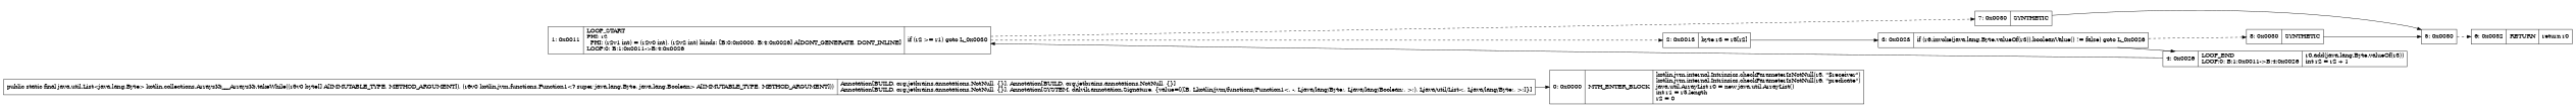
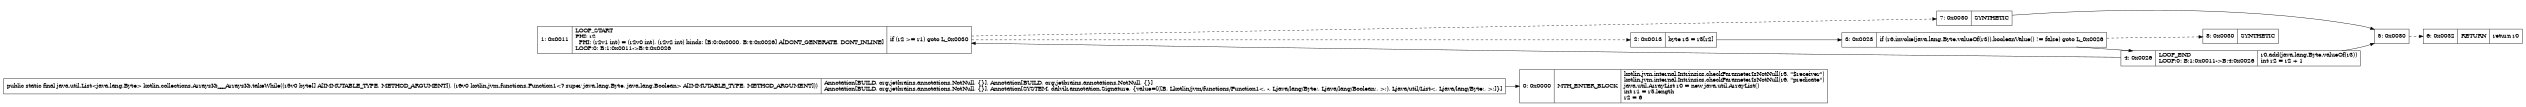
  digraph {
    rankdir=LR
    node [shape=record]
-   n1 [label="{0\:\ 0x0000|MTH_ENTER_BLOCK\l|kotlin.jvm.internal.Intrinsics.checkParameterIsNotNull(r5, \"$receiver\")\lkotlin.jvm.internal.Intrinsics.checkParameterIsNotNull(r6, \"predicate\")\ljava.util.ArrayList r0 = new java.util.ArrayList()\lint r1 = r5.length\lr2 = 0\l}"]
+   n1 [label="{0\:\ 0x0000|MTH_ENTER_BLOCK\l|kotlin.jvm.internal.Intrinsics.checkParameterIsNotNull(r5, \"$receiver\")\lkotlin.jvm.internal.Intrinsics.checkParameterIsNotNull(r6, \"predicate\")\ljava.util.ArrayList r0 = new java.util.ArrayList()\lint r1 = r5.length\lr2 = 6\l}"]
    n2 [label="{1\:\ 0x0011|LOOP_START\lPHI: r2 \l  PHI: (r2v1 int) = (r2v0 int), (r2v2 int) binds: [B:0:0x0000, B:4:0x0026] A[DONT_GENERATE, DONT_INLINE]\lLOOP:0: B:1:0x0011\-\>B:4:0x0026\l|if (r2 \>= r1) goto L_0x0030\l}"]
    n3 [label="{2\:\ 0x0013|byte r3 = r5[r2]\l}"]
    n4 [label="{7\:\ 0x0030|SYNTHETIC\l}"]
    n5 [label="{3\:\ 0x0023|if (r6.invoke(java.lang.Byte.valueOf(r3)).booleanValue() != false) goto L_0x0026\l}"]
    n6 [label="{5\:\ 0x0030}"]
    n7 [label="{4\:\ 0x0026|LOOP_END\lLOOP:0: B:1:0x0011\-\>B:4:0x0026\l|r0.add(java.lang.Byte.valueOf(r3))\lint r2 = r2 + 1\l}"]
    n8 [label="{8\:\ 0x0030|SYNTHETIC\l}"]
    n9 [label="{6\:\ 0x0032|RETURN\l|return r0\l}"]
    n10 [label="{public static final java.util.List\<java.lang.Byte\> kotlin.collections.ArraysKt___ArraysKt.takeWhile((r5v0 byte[] A[IMMUTABLE_TYPE, METHOD_ARGUMENT]), (r6v0 kotlin.jvm.functions.Function1\<? super java.lang.Byte, java.lang.Boolean\> A[IMMUTABLE_TYPE, METHOD_ARGUMENT]))  | Annotation[BUILD, org.jetbrains.annotations.NotNull, \{\}], Annotation[BUILD, org.jetbrains.annotations.NotNull, \{\}]\lAnnotation[BUILD, org.jetbrains.annotations.NotNull, \{\}], Annotation[SYSTEM, dalvik.annotation.Signature, \{value=[([B, Lkotlin\/jvm\/functions\/Function1\<, \-, Ljava\/lang\/Byte;, Ljava\/lang\/Boolean;, \>;), Ljava\/util\/List\<, Ljava\/lang\/Byte;, \>;]\}]\l}"]
    n2 -> n3 [style=dashed]
    n2 -> n4 [style=dashed]
    n3 -> n5
    n4 -> n6
    n5 -> n7
    n5 -> n8 [style=dashed]
    n6 -> n9 [style=dashed]
    n7 -> n2
-   n8 -> n6
+   n7 -> n6
    n10 -> n1
  }
